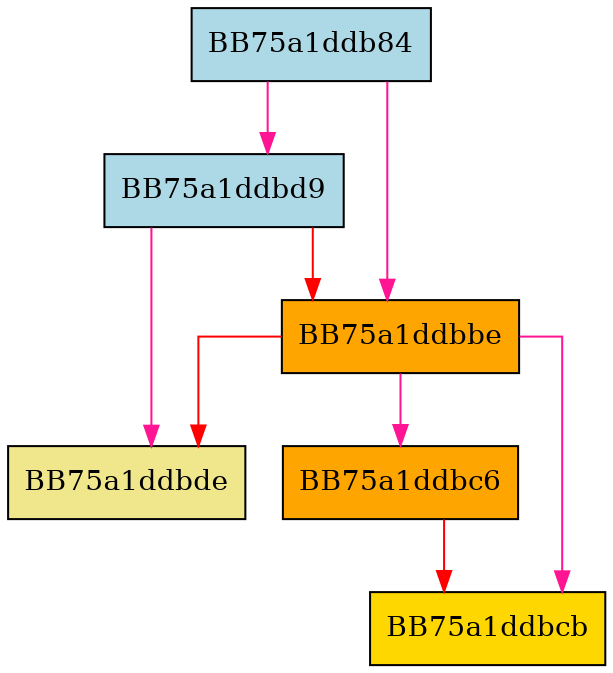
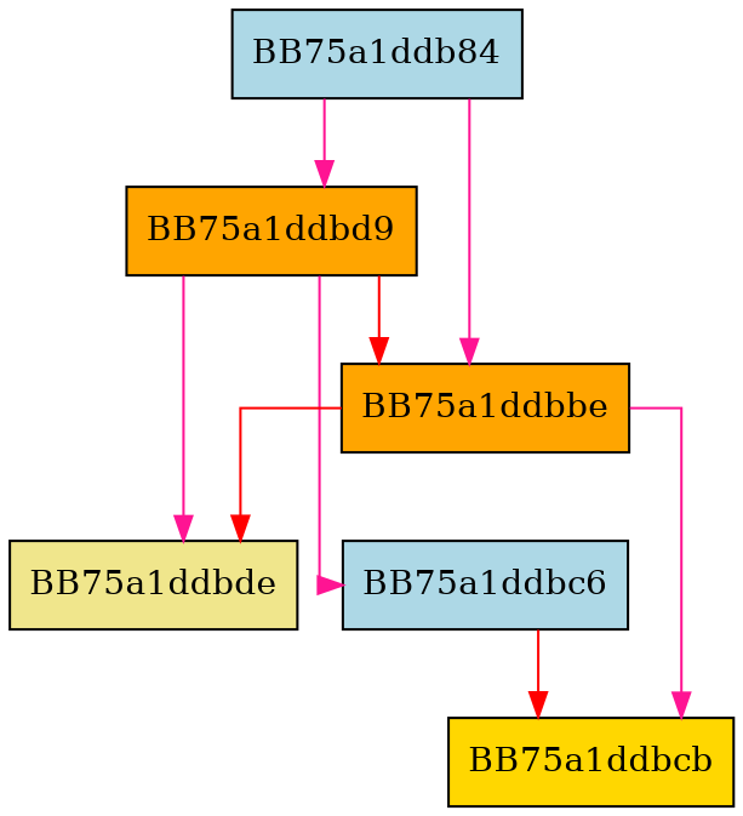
  digraph {
    splines=ortho
    node [fillcolor=lightblue shape=box style=filled]
    edge [color=deeppink]
    BB75a1ddb84
-   BB75a1ddbd9
+   BB75a1ddbd9 [fillcolor=orange]
    BB75a1ddbbe [fillcolor=orange]
    BB75a1ddbde [fillcolor=khaki]
    BB75a1ddbcb [fillcolor=gold]
-   BB75a1ddbc6 [fillcolor=orange]
+   BB75a1ddbc6
    BB75a1ddb84 -> BB75a1ddbd9
    BB75a1ddb84 -> BB75a1ddbbe
    BB75a1ddbd9 -> BB75a1ddbbe [color=red]
    BB75a1ddbd9 -> BB75a1ddbde
    BB75a1ddbbe -> BB75a1ddbde [color=red]
    BB75a1ddbbe -> BB75a1ddbcb
-   BB75a1ddbbe -> BB75a1ddbc6
+   BB75a1ddbd9 -> BB75a1ddbc6
    BB75a1ddbc6 -> BB75a1ddbcb [color=red]
  }
